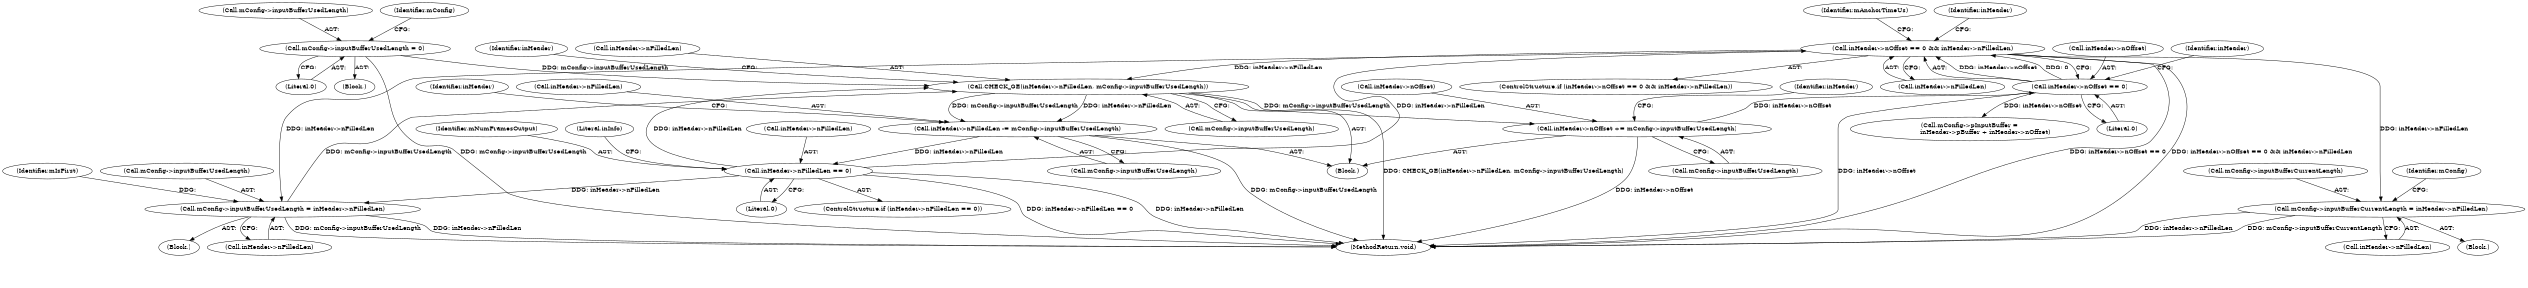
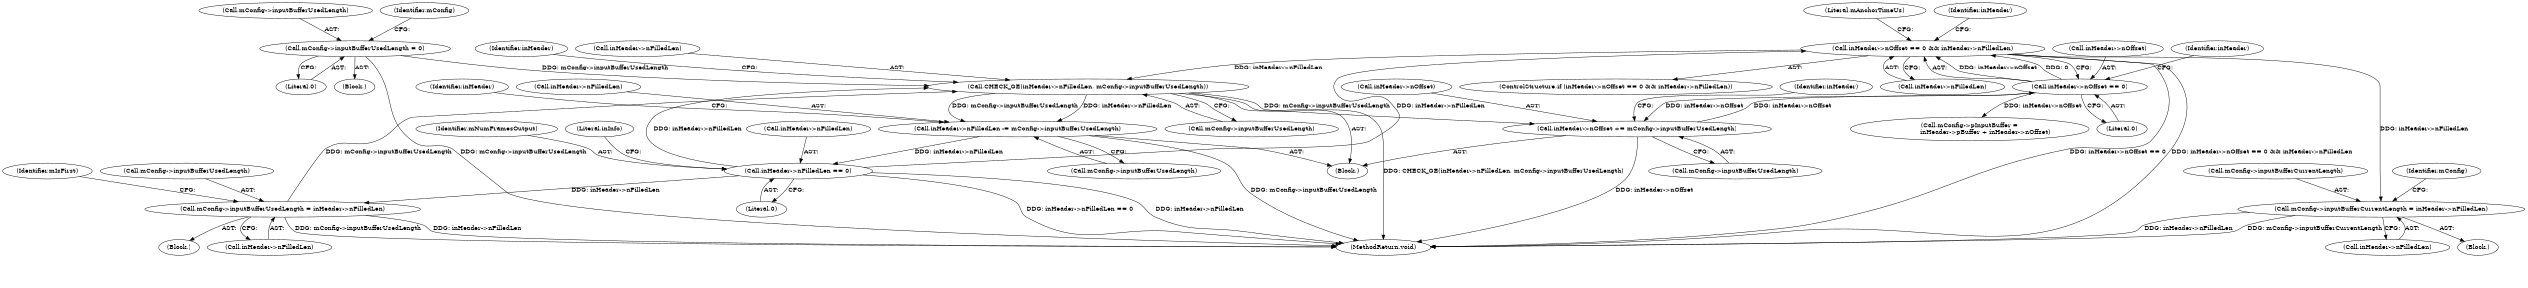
  digraph {
    n1 [label="(Call,mConfig->inputBufferCurrentLength = inHeader->nFilledLen)"]
    n2 [label="(MethodReturn,void)"]
    n3 [label="(Block,)"]
    n4 [label="(Call,inHeader->nFilledLen)"]
    n5 [label="(Call,inHeader->nOffset == 0 && inHeader->nFilledLen)"]
    n6 [label="(Call,inHeader->nOffset == 0)"]
    n7 [label="(Call,CHECK_GE(inHeader->nFilledLen, mConfig->inputBufferUsedLength))"]
    n8 [label="(Call,mConfig->inputBufferUsedLength = inHeader->nFilledLen)"]
    n9 [label="(ControlStructure,if (inHeader->nOffset == 0 && inHeader->nFilledLen))"]
    n10 [label="(Call,inHeader->nFilledLen)"]
    n11 [label="(Call,inHeader->nOffset += mConfig->inputBufferUsedLength)"]
    n12 [label="(Call,mConfig->pInputBuffer =\n                inHeader->pBuffer + inHeader->nOffset)"]
    n13 [label="(Literal,0)"]
    n14 [label="(Block,)"]
    n15 [label="(Call,inHeader->nFilledLen -= mConfig->inputBufferUsedLength)"]
    n16 [label="(Call,mConfig->inputBufferUsedLength)"]
    n17 [label="(Block,)"]
    n18 [label="(Call,inHeader->nFilledLen)"]
    n19 [label="(Call,mConfig->inputBufferUsedLength)"]
    n20 [label="(Call,inHeader->nFilledLen == 0)"]
    n21 [label="(Call,mConfig->inputBufferUsedLength)"]
    n22 [label="(Literal,0)"]
-   n23 [label="(ControlStructure,if (inHeader->nFilledLen == 0))"]
    n24 [label="(Call,mConfig->inputBufferUsedLength = 0)"]
    n25 [label="(Block,)"]
    n26 [label="(Literal,0)"]
    n27 [label="(Call,inHeader->nOffset)"]
    n28 [label="(Call,inHeader->nFilledLen)"]
    n29 [label="(Call,mConfig->inputBufferUsedLength)"]
-   n30 [label="(Identifier,mAnchorTimeUs)"]
+   n30 [label="(Literal,mAnchorTimeUs)"]
    n31 [label="(Literal,inInfo)"]
    n32 [label="(Identifier,inHeader)"]
    n33 [label="(Call,inHeader->nOffset)"]
    n34 [label="(Identifier,mIsFirst)"]
    n35 [label="(Call,inHeader->nFilledLen)"]
    n36 [label="(Call,mConfig->inputBufferUsedLength)"]
    n37 [label="(Identifier,mConfig)"]
    n38 [label="(Identifier,inHeader)"]
    n39 [label="(Call,mConfig->inputBufferCurrentLength)"]
    n40 [label="(Identifier,inHeader)"]
    n41 [label="(Call,inHeader->nFilledLen)"]
    n42 [label="(Identifier,mConfig)"]
    n43 [label="(Identifier,mNumFramesOutput)"]
    n44 [label="(Identifier,inHeader)"]
    n45 [label="(Identifier,inHeader)"]
    n1 -> n2 [label="DDG: inHeader->nFilledLen"]
    n1 -> n2 [label="DDG: mConfig->inputBufferCurrentLength"]
    n1 -> n3 [label="AST: "]
    n1 -> n4 [label="CFG: "]
    n4 -> n1 [label="AST: "]
    n5 -> n1 [label="DDG: inHeader->nFilledLen"]
    n5 -> n2 [label="DDG: inHeader->nOffset == 0"]
    n5 -> n2 [label="DDG: inHeader->nOffset == 0 && inHeader->nFilledLen"]
    n5 -> n6 [label="CFG: "]
    n5 -> n7 [label="DDG: inHeader->nFilledLen"]
-   n5 -> n8 [label="DDG: inHeader->nFilledLen"]
    n5 -> n9 [label="AST: "]
    n5 -> n10 [label="CFG: "]
    n6 -> n5 [label="AST: "]
    n6 -> n5 [label="DDG: inHeader->nOffset"]
    n6 -> n5 [label="DDG: 0"]
-   n6 -> n2 [label="DDG: inHeader->nOffset"]
+   n6 -> n11 [label="DDG: inHeader->nOffset"]
    n6 -> n12 [label="DDG: inHeader->nOffset"]
    n6 -> n13 [label="CFG: "]
    n7 -> n2 [label="DDG: CHECK_GE(inHeader->nFilledLen, mConfig->inputBufferUsedLength)"]
    n7 -> n11 [label="DDG: mConfig->inputBufferUsedLength"]
    n7 -> n14 [label="AST: "]
    n7 -> n15 [label="DDG: mConfig->inputBufferUsedLength"]
    n7 -> n15 [label="DDG: inHeader->nFilledLen"]
    n7 -> n16 [label="CFG: "]
    n8 -> n2 [label="DDG: inHeader->nFilledLen"]
    n8 -> n2 [label="DDG: mConfig->inputBufferUsedLength"]
    n8 -> n7 [label="DDG: mConfig->inputBufferUsedLength"]
    n8 -> n17 [label="AST: "]
    n8 -> n18 [label="CFG: "]
    n10 -> n5 [label="AST: "]
    n11 -> n2 [label="DDG: inHeader->nOffset"]
    n11 -> n6 [label="DDG: inHeader->nOffset"]
    n11 -> n14 [label="AST: "]
    n11 -> n19 [label="CFG: "]
    n13 -> n6 [label="AST: "]
    n15 -> n2 [label="DDG: mConfig->inputBufferUsedLength"]
    n15 -> n14 [label="AST: "]
    n15 -> n20 [label="DDG: inHeader->nFilledLen"]
    n15 -> n21 [label="CFG: "]
    n16 -> n7 [label="AST: "]
    n18 -> n8 [label="AST: "]
    n19 -> n11 [label="AST: "]
    n20 -> n2 [label="DDG: inHeader->nFilledLen"]
    n20 -> n2 [label="DDG: inHeader->nFilledLen == 0"]
    n20 -> n5 [label="DDG: inHeader->nFilledLen"]
    n20 -> n7 [label="DDG: inHeader->nFilledLen"]
    n20 -> n8 [label="DDG: inHeader->nFilledLen"]
    n20 -> n22 [label="CFG: "]
-   n20 -> n23 [label="AST: "]
    n21 -> n15 [label="AST: "]
    n22 -> n20 [label="AST: "]
    n24 -> n2 [label="DDG: mConfig->inputBufferUsedLength"]
    n24 -> n7 [label="DDG: mConfig->inputBufferUsedLength"]
    n24 -> n25 [label="AST: "]
    n24 -> n26 [label="CFG: "]
    n26 -> n24 [label="AST: "]
    n27 -> n6 [label="AST: "]
    n28 -> n7 [label="AST: "]
    n29 -> n24 [label="AST: "]
    n30 -> n5 [label="CFG: "]
    n31 -> n20 [label="CFG: "]
    n32 -> n6 [label="CFG: "]
    n33 -> n11 [label="AST: "]
-   n34 -> n8 [label="DDG: "]
+   n34 -> n8 [label="CFG: "]
    n35 -> n15 [label="AST: "]
    n36 -> n8 [label="AST: "]
    n37 -> n1 [label="CFG: "]
    n38 -> n15 [label="CFG: "]
    n39 -> n1 [label="AST: "]
    n40 -> n5 [label="CFG: "]
    n41 -> n20 [label="AST: "]
    n42 -> n24 [label="CFG: "]
    n43 -> n20 [label="AST: "]
    n44 -> n7 [label="CFG: "]
    n45 -> n11 [label="CFG: "]
  }
